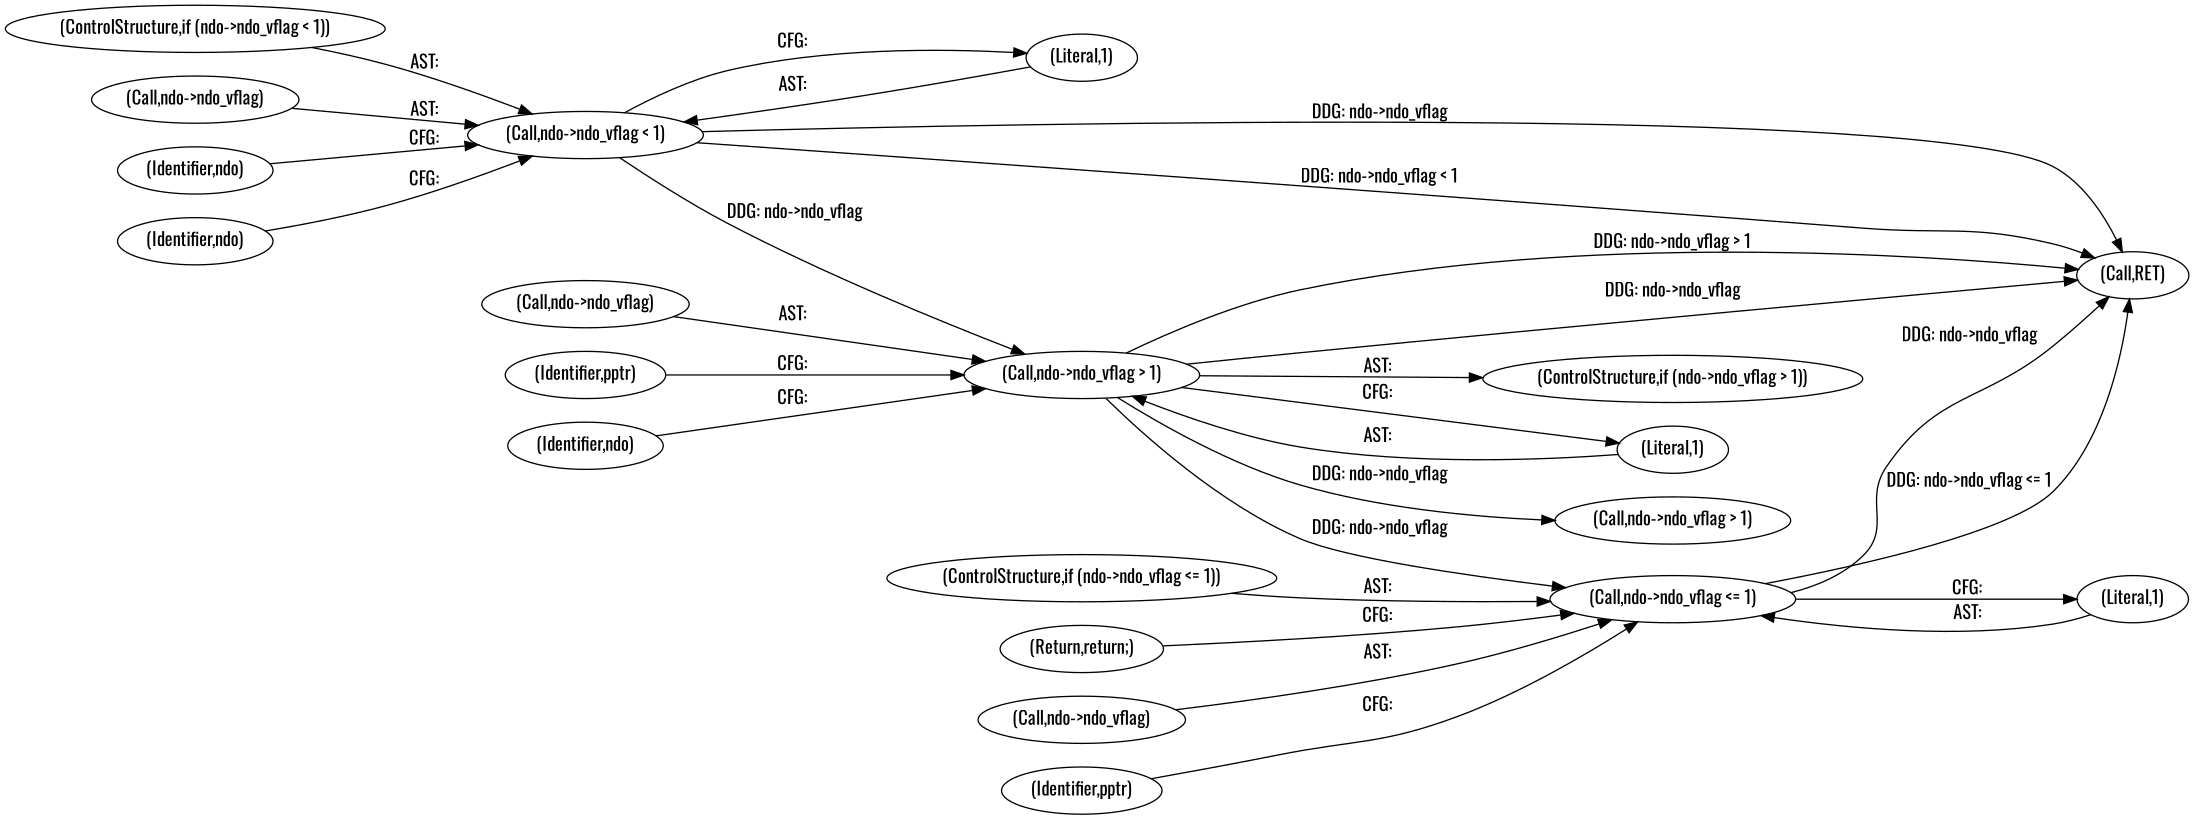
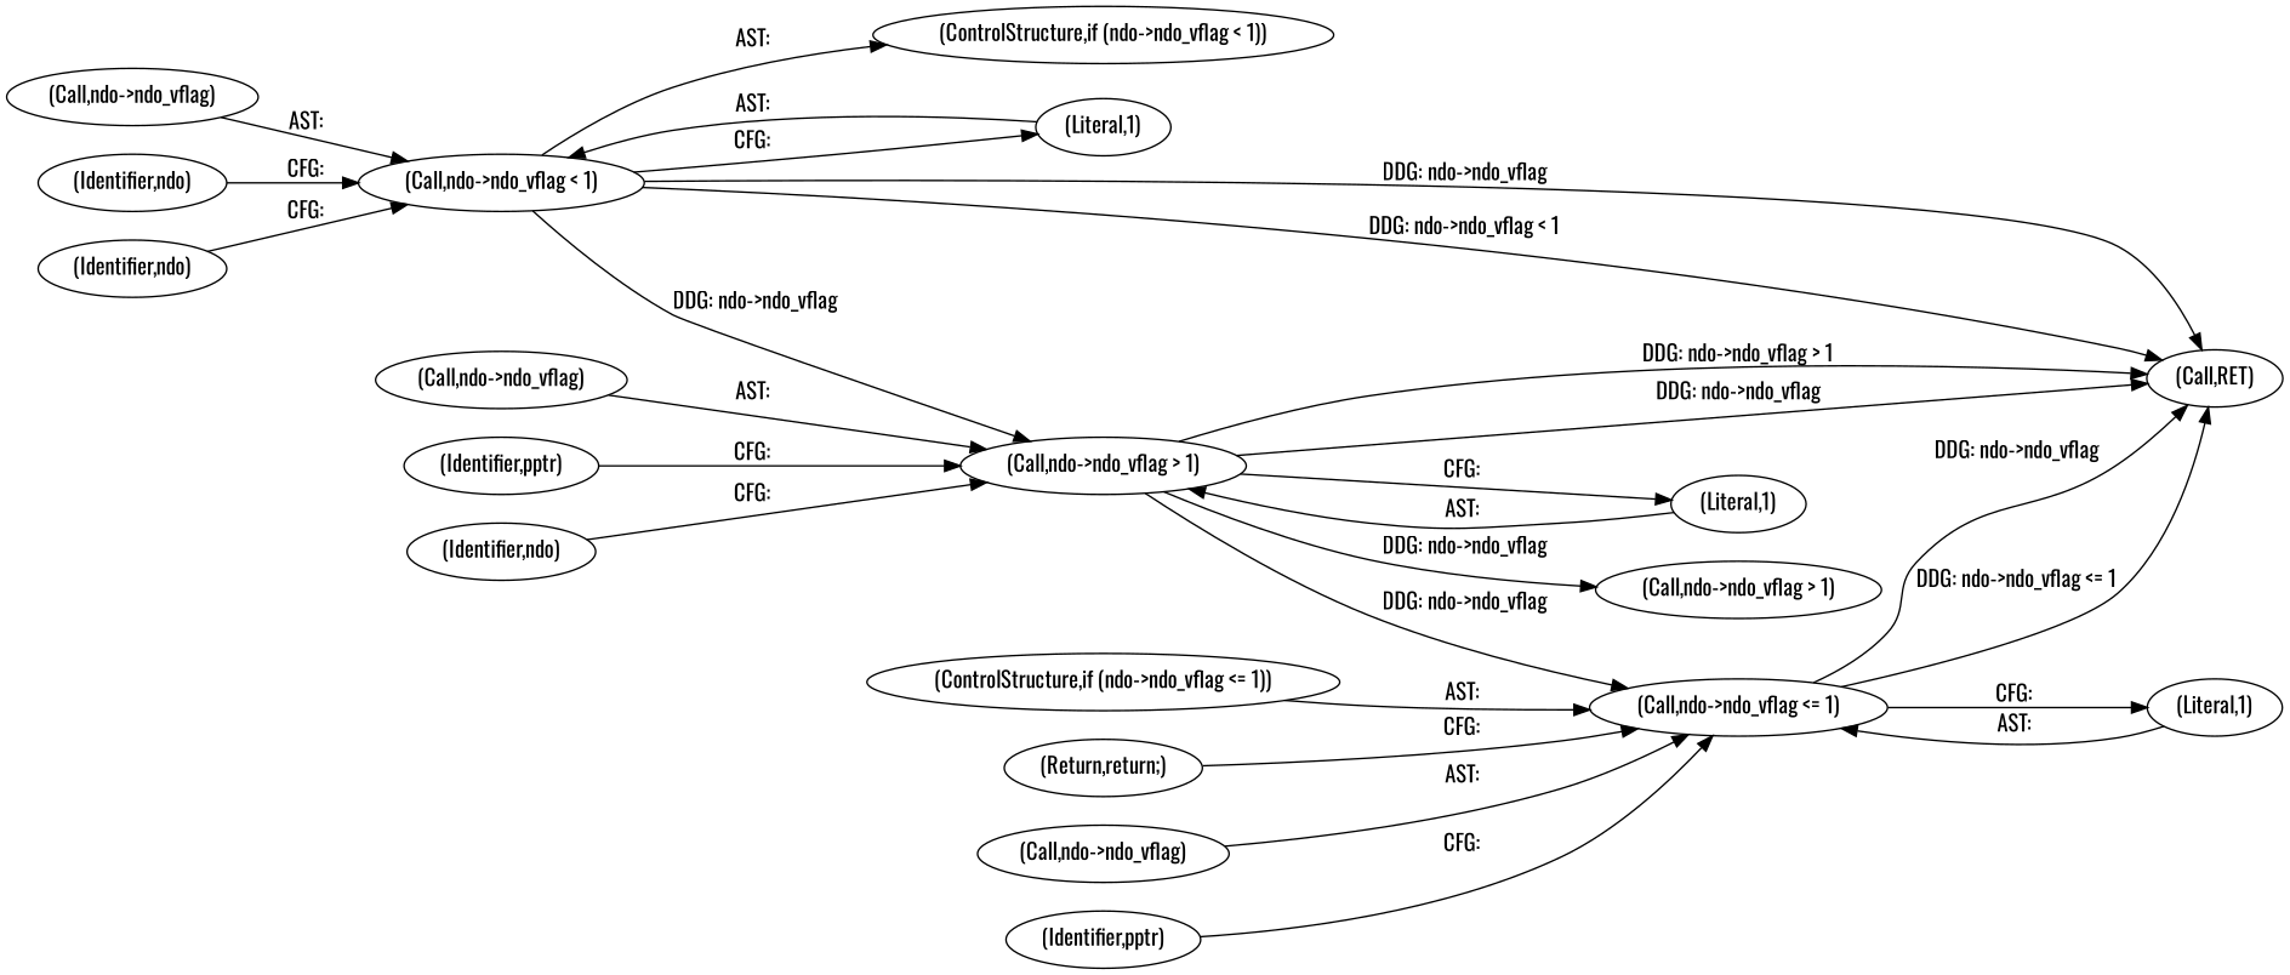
  digraph {
    fontname=Oswald
    rankdir=LR
    node [fontname=Oswald]
    edge [fontname=Oswald]
    n1 [label="(Call,ndo->ndo_vflag <= 1)"]
    n2 [label="(Literal,1)"]
    n3 [label="(Call,RET)"]
    n4 [label="(ControlStructure,if (ndo->ndo_vflag <= 1))"]
    n5 [label="(Call,ndo->ndo_vflag > 1)"]
-   n6 [label="(ControlStructure,if (ndo->ndo_vflag > 1))"]
    n7 [label="(Literal,1)"]
    n8 [label="(Call,ndo->ndo_vflag > 1)"]
    n9 [label="(Call,ndo->ndo_vflag < 1)"]
    n10 [label="(Literal,1)"]
    n11 [label="(ControlStructure,if (ndo->ndo_vflag < 1))"]
    n12 [label="(Call,ndo->ndo_vflag)"]
    n13 [label="(Call,ndo->ndo_vflag)"]
    n14 [label="(Return,return;)"]
    n15 [label="(Identifier,ndo)"]
    n16 [label="(Call,ndo->ndo_vflag)"]
    n17 [label="(Identifier,pptr)"]
    n18 [label="(Identifier,pptr)"]
    n19 [label="(Identifier,ndo)"]
    n20 [label="(Identifier,ndo)"]
    n1 -> n2 [label="CFG: "]
    n1 -> n3 [label="DDG: ndo->ndo_vflag"]
    n1 -> n3 [label="DDG: ndo->ndo_vflag <= 1"]
    n2 -> n1 [label="AST: "]
    n4 -> n1 [label="AST: "]
    n5 -> n1 [label="DDG: ndo->ndo_vflag"]
    n5 -> n3 [label="DDG: ndo->ndo_vflag > 1"]
    n5 -> n3 [label="DDG: ndo->ndo_vflag"]
-   n5 -> n6 [label="AST: "]
    n5 -> n7 [label="CFG: "]
    n5 -> n8 [label="DDG: ndo->ndo_vflag"]
    n7 -> n5 [label="AST: "]
    n9 -> n3 [label="DDG: ndo->ndo_vflag"]
    n9 -> n3 [label="DDG: ndo->ndo_vflag < 1"]
    n9 -> n5 [label="DDG: ndo->ndo_vflag"]
    n9 -> n10 [label="CFG: "]
-   n11 -> n9 [label="AST: "]
+   n9 -> n11 [label="AST: "]
    n10 -> n9 [label="AST: "]
    n12 -> n5 [label="AST: "]
    n13 -> n9 [label="AST: "]
    n14 -> n1 [label="CFG: "]
    n15 -> n9 [label="CFG: "]
    n16 -> n1 [label="AST: "]
    n17 -> n1 [label="CFG: "]
    n18 -> n5 [label="CFG: "]
    n19 -> n9 [label="CFG: "]
    n20 -> n5 [label="CFG: "]
  }
